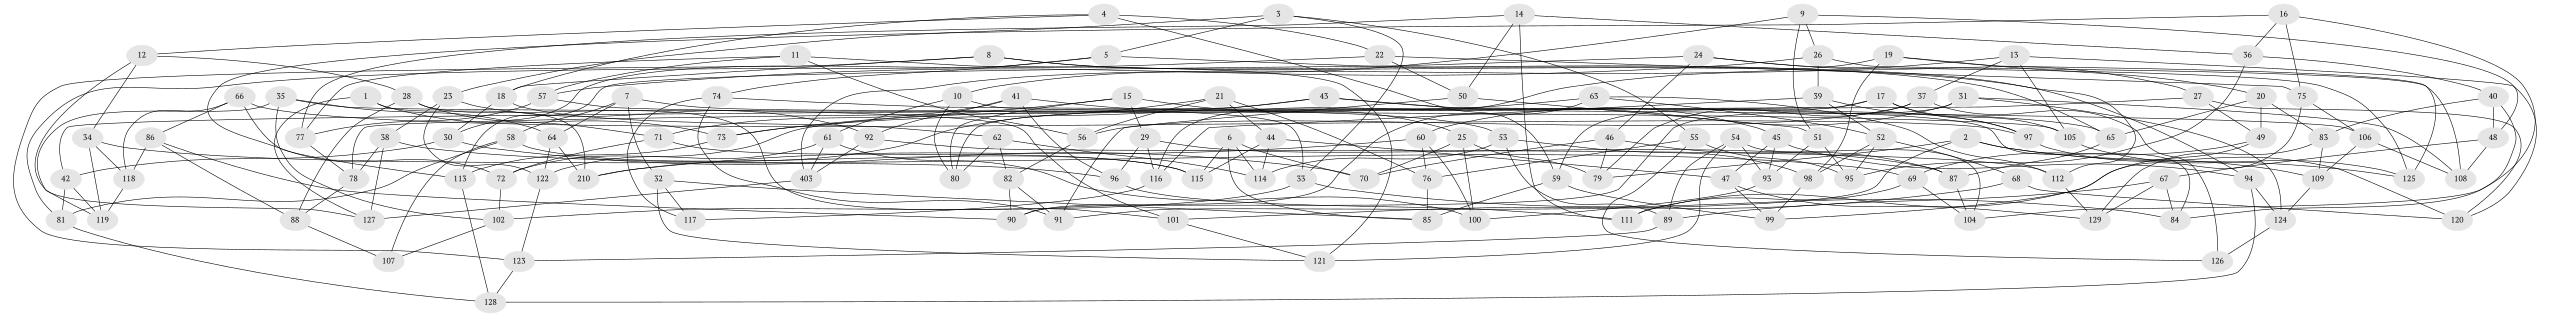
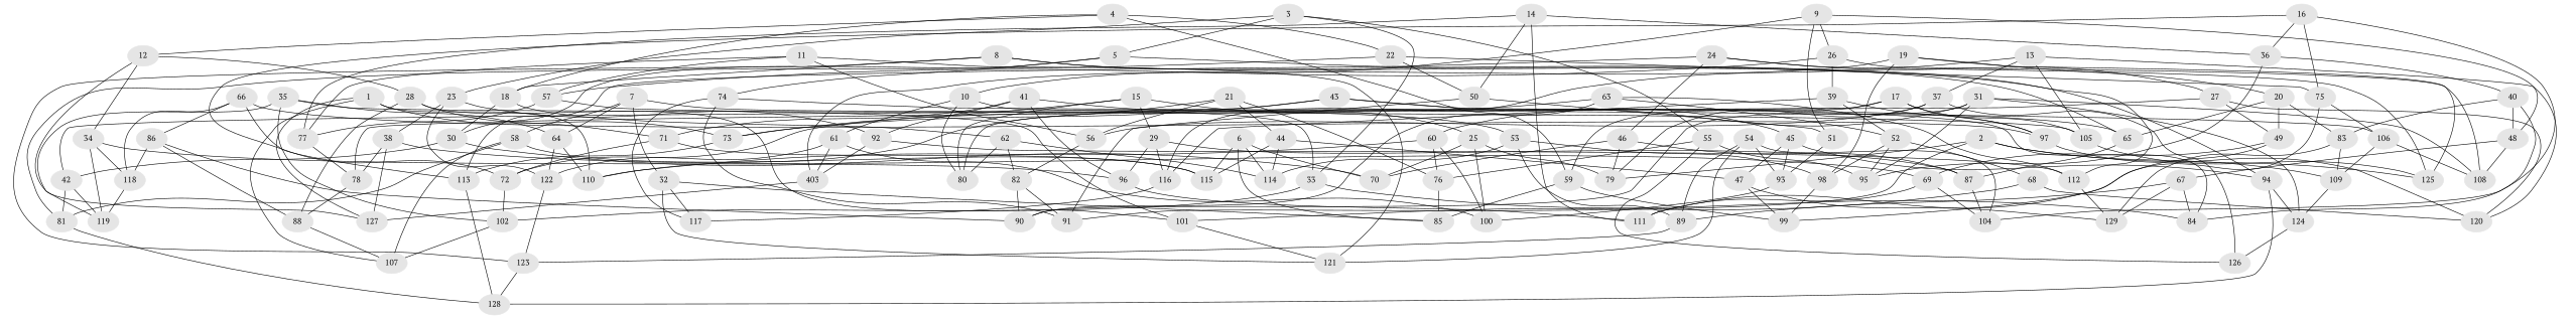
  graph {
    fontname="PT Serif"
    node [color=gray90 fontname="PT Serif" style=filled]
    edge [fontname="PT Serif"]
    1
    73
    107
-   110 [label=210]
+   110
    127
    113
    2
    79
    91
    109
    125
    124
    3
    5
    23
    33
    55
    30
    74
    112
    38
    92
    122
    84
    102
    76
    95
    126
    4
    12
    18
    22
    59
    28
    34
    62
    50
    75
    81
    85
    99
    70
    42
    117
    106
    129
    6
    114
    115
    7
    32
    58
    64
    65
    121
    87
    8
    94
    123
    128
    9
    10
    26
    48
    51
    61
    80
    57
    39
    108
    67
    93
    n73 [label=403]
    100
    11
    56
    77
    82
    101
    78
    71
    88
    96
    118
    119
    13
    37
    105
    116
    120
    14
    36
    111
    40
    15
    25
    29
    16
    72
    104
    17
    97
    19
    20
    98
    49
    83
    69
    21
    44
    47
    24
    27
    46
    52
    31
    60
    90
    35
    68
    41
    53
    89
    43
    45
    54
    63
    66
    86
    1 -- 73
+   1 -- 107
    1 -- 110
    1 -- 127
    73 -- 113
    113 -- 128
    2 -- 79
    2 -- 91
    2 -- 109
    2 -- 125
    109 -- 124
    124 -- 126
    3 -- 5
    3 -- 23
    3 -- 33
    3 -- 55
    5 -- 30
    5 -- 74
    5 -- 112
    23 -- 38
    23 -- 92
    23 -- 122
    33 -- 84
    33 -- 102
    55 -- 76
    55 -- 95
    55 -- 126
    30 -- 70
    30 -- 42
    74 -- 91
    74 -- 117
    74 -- 106
    112 -- 129
    38 -- 127
    38 -- 78
    38 -- 69
    92 -- 112
    92 -- n73
    122 -- 123
    102 -- 107
    76 -- 85
    4 -- 12
    4 -- 18
    4 -- 22
    4 -- 59
    12 -- 127
    12 -- 28
    12 -- 34
    18 -- 30
    18 -- 62
    22 -- 50
    22 -- 75
    22 -- 81
    59 -- 85
    59 -- 99
    28 -- 101
    28 -- 71
    28 -- 88
    34 -- 96
    34 -- 118
    34 -- 119
    62 -- 114
    62 -- 80
    62 -- 82
    50 -- 91
    50 -- 51
    75 -- 106
    75 -- 111
    81 -- 128
    42 -- 81
    42 -- 119
    106 -- 109
    106 -- 108
    6 -- 85
    6 -- 70
    6 -- 114
    6 -- 115
    7 -- 32
    7 -- 58
    7 -- 64
    7 -- 65
    32 -- 85
    32 -- 117
    32 -- 121
    58 -- 107
    58 -- 81
    58 -- 115
    64 -- 110
    64 -- 122
    65 -- 87
    87 -- 104
    8 -- 18
    8 -- 65
    8 -- 94
    8 -- 123
    94 -- 124
    94 -- 128
    123 -- 128
    9 -- 10
    9 -- 26
    9 -- 48
    9 -- 51
    10 -- 33
    10 -- 61
    10 -- 80
    26 -- 57
    26 -- 39
    26 -- 108
    48 -- 108
    48 -- 67
-   51 -- 95
+   31 -- 95
    51 -- 93
    61 -- 122
    61 -- n73
    61 -- 100
    57 -- 77
    57 -- 101
    39 -- 116
    39 -- 97
    39 -- 52
    67 -- 84
    67 -- 129
    67 -- 89
    93 -- 100
    n73 -- 127
    11 -- 121
    11 -- 57
    11 -- 56
    11 -- 77
    56 -- 82
    77 -- 78
    82 -- 91
    82 -- 90
    101 -- 121
    78 -- 88
    71 -- 115
    71 -- 72
    88 -- 107
    96 -- 111
    118 -- 119
    13 -- 37
    13 -- 105
    13 -- 116
    13 -- 120
    37 -- 79
    37 -- 126
    37 -- 56
    105 -- 125
    116 -- 117
    14 -- 50
    14 -- 77
    14 -- 36
    14 -- 111
    36 -- 95
    36 -- 40
    40 -- 84
    40 -- 48
    40 -- 83
    15 -- 73
    15 -- 80
    15 -- 25
    15 -- 29
    25 -- 79
    25 -- 70
    25 -- 100
    29 -- 87
    29 -- 96
    29 -- 116
    16 -- 75
    16 -- 36
    16 -- 72
    16 -- 104
    72 -- 102
    17 -- 59
    17 -- 42
    17 -- 105
    17 -- 97
    97 -- 120
    19 -- 125
    19 -- n73
    19 -- 20
    19 -- 98
    20 -- 65
    20 -- 49
    20 -- 83
    98 -- 99
    49 -- 99
    49 -- 69
    83 -- 109
    83 -- 129
    69 -- 111
    69 -- 104
    21 -- 110
    21 -- 76
    21 -- 56
    21 -- 44
    44 -- 114
    44 -- 115
    44 -- 47
    47 -- 99
    47 -- 129
    24 -- 113
    24 -- 125
    24 -- 27
    24 -- 46
    27 -- 78
    27 -- 120
    27 -- 49
    46 -- 79
    46 -- 70
    46 -- 87
    52 -- 95
    52 -- 98
    52 -- 68
    31 -- 124
    31 -- 108
    31 -- 60
    31 -- 90
    60 -- 110
    60 -- 76
    60 -- 100
    35 -- 102
    35 -- 64
    35 -- 119
    35 -- 105
    68 -- 101
    68 -- 120
    41 -- 92
    41 -- 71
    41 -- 96
    41 -- 53
    53 -- 114
    53 -- 98
    53 -- 89
    89 -- 123
    43 -- 73
    43 -- 84
    43 -- 80
    43 -- 45
    45 -- 94
    45 -- 93
    45 -- 47
    54 -- 121
    54 -- 93
    54 -- 104
    54 -- 89
    63 -- 112
    63 -- 72
    63 -- 52
    63 -- 90
    66 -- 113
    66 -- 118
    66 -- 97
    66 -- 86
    86 -- 88
    86 -- 118
    86 -- 90
  }
